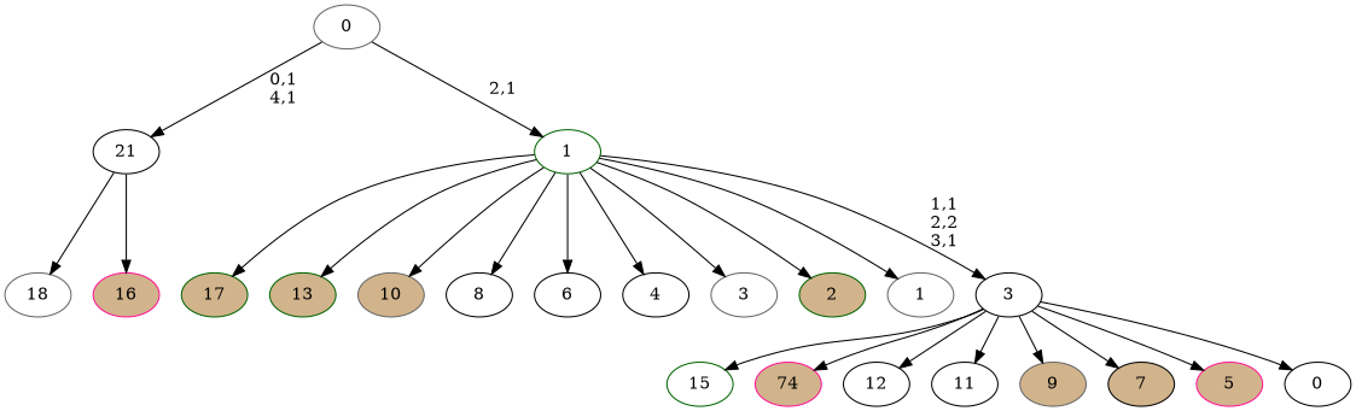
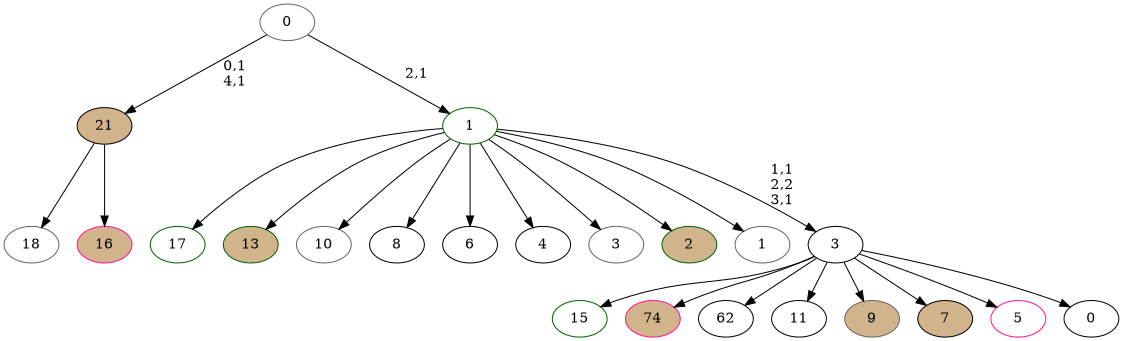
  digraph {
    node [color=black fillcolor=white style=filled]
    n1 [color=gray40 label=18]
-   n2 [color=darkgreen fillcolor=tan label=17]
+   n2 [color=darkgreen label=17]
    n3 [color=deeppink fillcolor=tan label=16]
-   21
+   21 [fillcolor=tan]
    n5 [color=darkgreen label=15]
    n6 [color=deeppink fillcolor=tan label=74]
    n7 [color=darkgreen fillcolor=tan label=13]
-   n8 [label=12]
+   n8 [label=62]
    n9 [label=11]
-   n10 [color=gray40 fillcolor=tan label=10]
+   n10 [color=gray40 label=10]
    n11 [color=gray40 fillcolor=tan label=9]
    n12 [label=8]
    n13 [fillcolor=tan label=7]
    n14 [label=6]
-   n15 [color=deeppink fillcolor=tan label=5]
+   n15 [color=deeppink label=5]
    n16 [label=4]
    n17 [color=gray40 label=3]
    n18 [color=darkgreen fillcolor=tan label=2]
    n19 [color=gray40 label=1]
    n20 [label=0]
    3
    1 [color=darkgreen]
    0 [color=gray40]
    21 -> n1
    21 -> n3
    3 -> n5
    3 -> n6
    3 -> n8
    3 -> n9
    3 -> n11
    3 -> n13
    3 -> n15
    3 -> n20
    1 -> n2
    1 -> n7
    1 -> n10
    1 -> n12
    1 -> n14
    1 -> n16
    1 -> n17
    1 -> n18
    1 -> n19
    1 -> 3 [label="1,1\n2,2\n3,1"]
    0 -> 21 [label="0,1\n4,1"]
    0 -> 1 [label="2,1"]
  }
